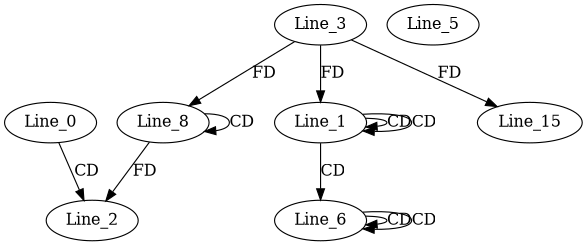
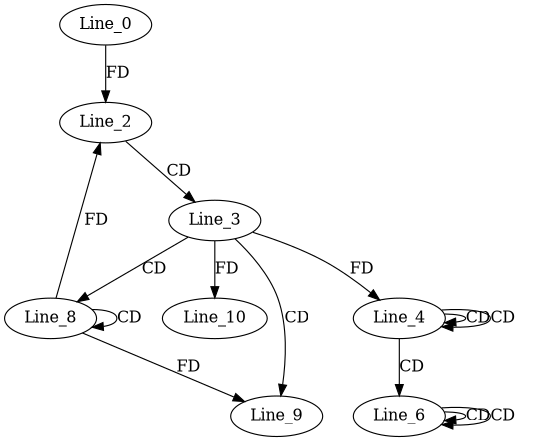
  digraph {
    Line_0
    Line_2
    Line_3
-   Line_4 [label=Line_1]
+   Line_4
    Line_8
-   Line_10 [label=Line_15]
+   Line_9
+   Line_10
    Line_6
-   Line_5
-   Line_0 -> Line_2 [label=CD]
+   Line_0 -> Line_2 [label=FD]
+   Line_2 -> Line_3 [label=CD]
    Line_3 -> Line_4 [label=FD]
-   Line_3 -> Line_8 [label=FD]
+   Line_3 -> Line_8 [label=CD]
+   Line_3 -> Line_9 [label=CD]
    Line_3 -> Line_10 [label=FD]
    Line_4 -> Line_4 [label=CD]
    Line_4 -> Line_4 [label=CD]
    Line_4 -> Line_6 [label=CD]
    Line_8 -> Line_2 [label=FD]
    Line_8 -> Line_8 [label=CD]
+   Line_8 -> Line_9 [label=FD]
    Line_6 -> Line_6 [label=CD]
    Line_6 -> Line_6 [label=CD]
  }
